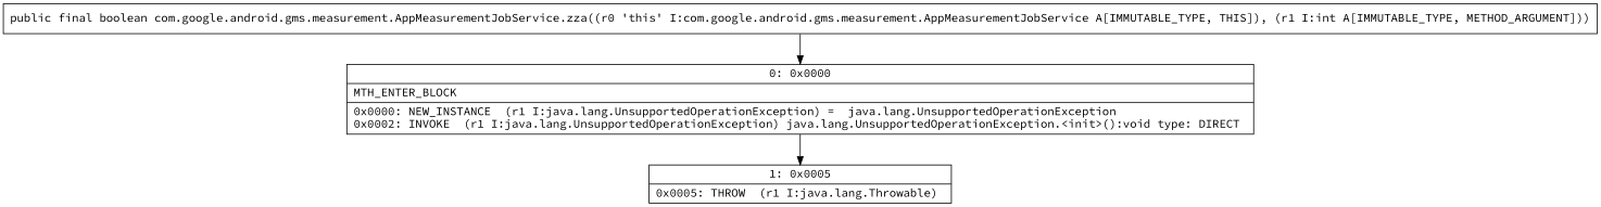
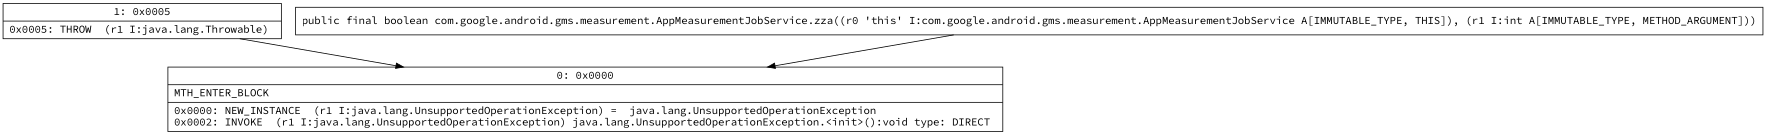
  digraph {
    fontname="Source Code Pro"
    node [shape=record fontname="Source Code Pro"]
    edge [fontname="Source Code Pro"]
    n1 [label="{0\:\ 0x0000|MTH_ENTER_BLOCK\l|0x0000: NEW_INSTANCE  (r1 I:java.lang.UnsupportedOperationException) =  java.lang.UnsupportedOperationException \l0x0002: INVOKE  (r1 I:java.lang.UnsupportedOperationException) java.lang.UnsupportedOperationException.\<init\>():void type: DIRECT \l}"]
    n2 [label="{1\:\ 0x0005|0x0005: THROW  (r1 I:java.lang.Throwable) \l}"]
    n3 [label="{public final boolean com.google.android.gms.measurement.AppMeasurementJobService.zza((r0 'this' I:com.google.android.gms.measurement.AppMeasurementJobService A[IMMUTABLE_TYPE, THIS]), (r1 I:int A[IMMUTABLE_TYPE, METHOD_ARGUMENT])) }"]
-   n1 -> n2
+   n2 -> n1
    n3 -> n1
  }
